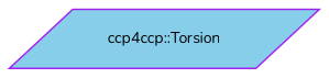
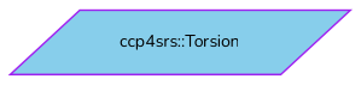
  digraph {
    rankdir=TB
    fontname=Nunito
-   n1 [color=purple fillcolor=skyblue fontname=Nunito fontsize=10 height=0.2 label="ccp4ccp::Torsion" shape=parallelogram style=filled width=0.4]
+   n1 [color=purple fillcolor=skyblue fontname=Nunito fontsize=10 height=0.2 label="ccp4srs::Torsion" shape=parallelogram style=filled width=0.4]
  }
